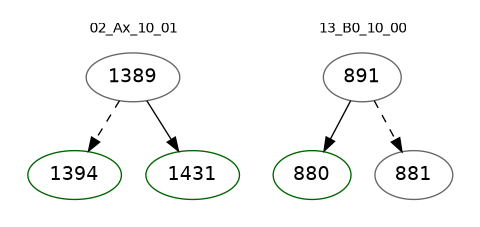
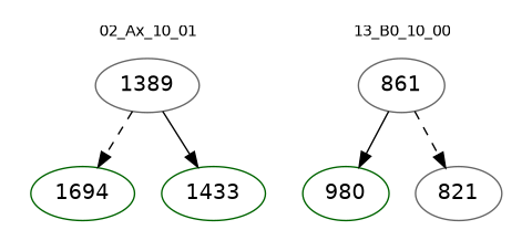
  digraph {
    fontname="DejaVu Sans"
    node [color=gray40 fontname="DejaVu Sans"]
    edge [color=black fontname="DejaVu Sans" style=dashed]
    n1 [label=1389]
-   n2 [color=darkgreen label=1394]
-   n3 [color=darkgreen label=1431]
-   n4 [label=891]
-   n5 [color=darkgreen label=880]
-   n6 [label=881]
+   n2 [color=darkgreen label=1694]
+   n3 [color=darkgreen label=1433]
+   n4 [label=861]
+   n5 [color=darkgreen label=980]
+   n6 [label=821]
    subgraph cluster_1 {
      color=white
      fontsize=10
      label="02_Ax_10_01"
      n1
      n2
      n3
    }
    subgraph cluster_2 {
      color=white
      fontsize=10
      label="13_B0_10_00"
      n4
      n5
      n6
    }
    n1 -> n2
    n1 -> n3 [style=solid]
    n4 -> n5 [style=solid]
    n4 -> n6
  }
